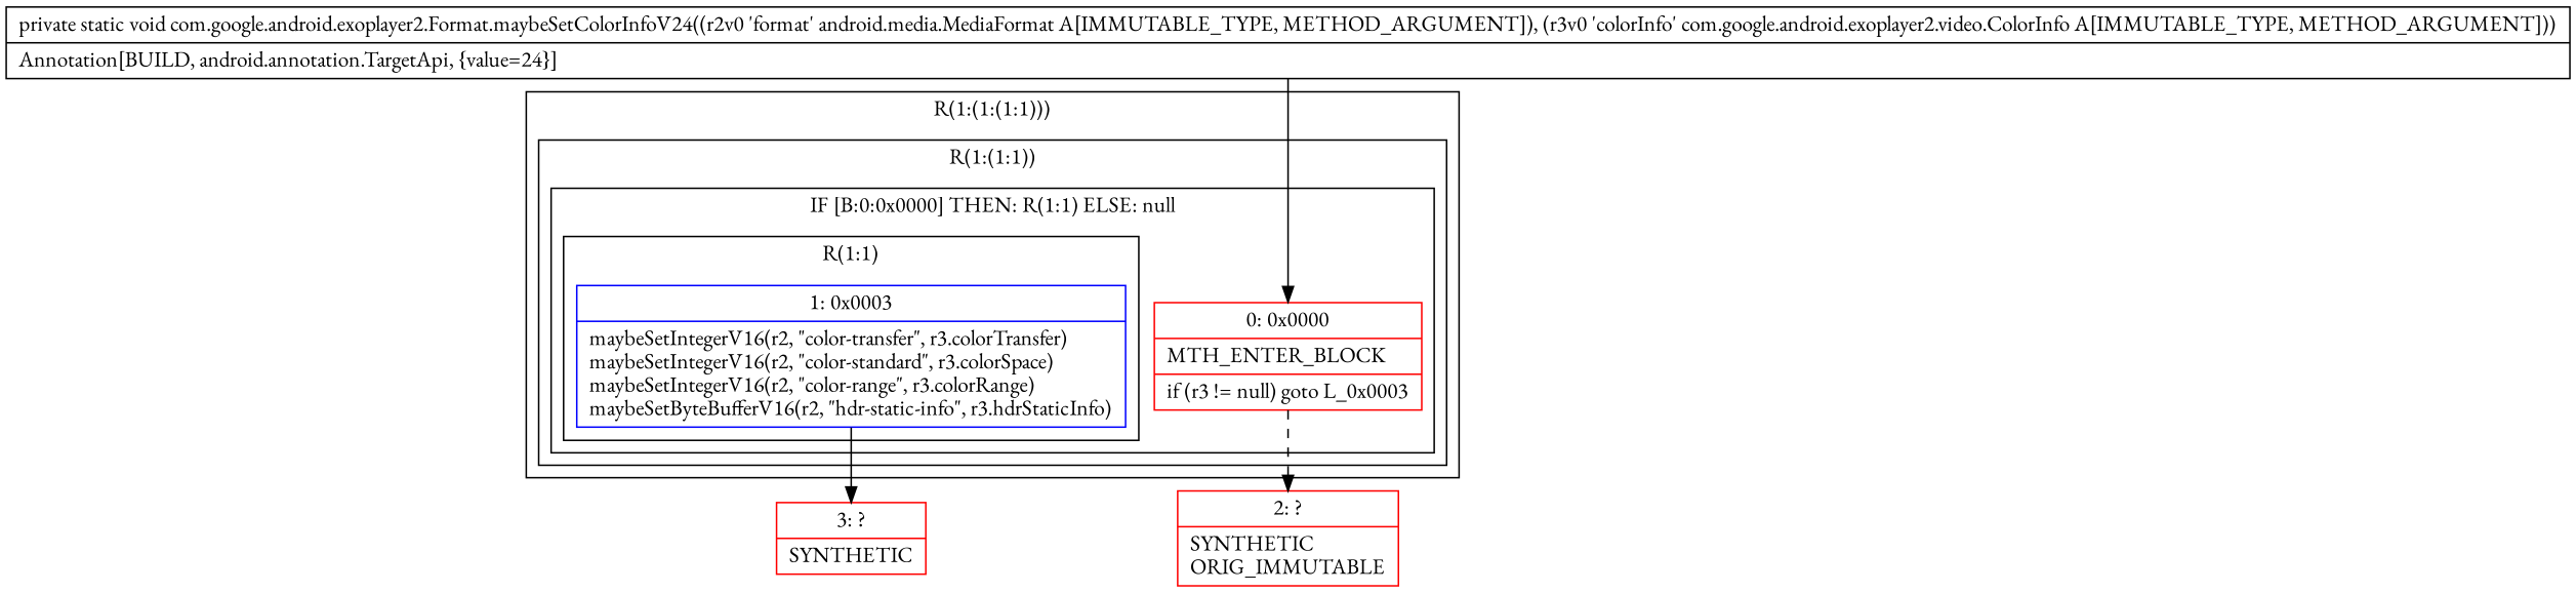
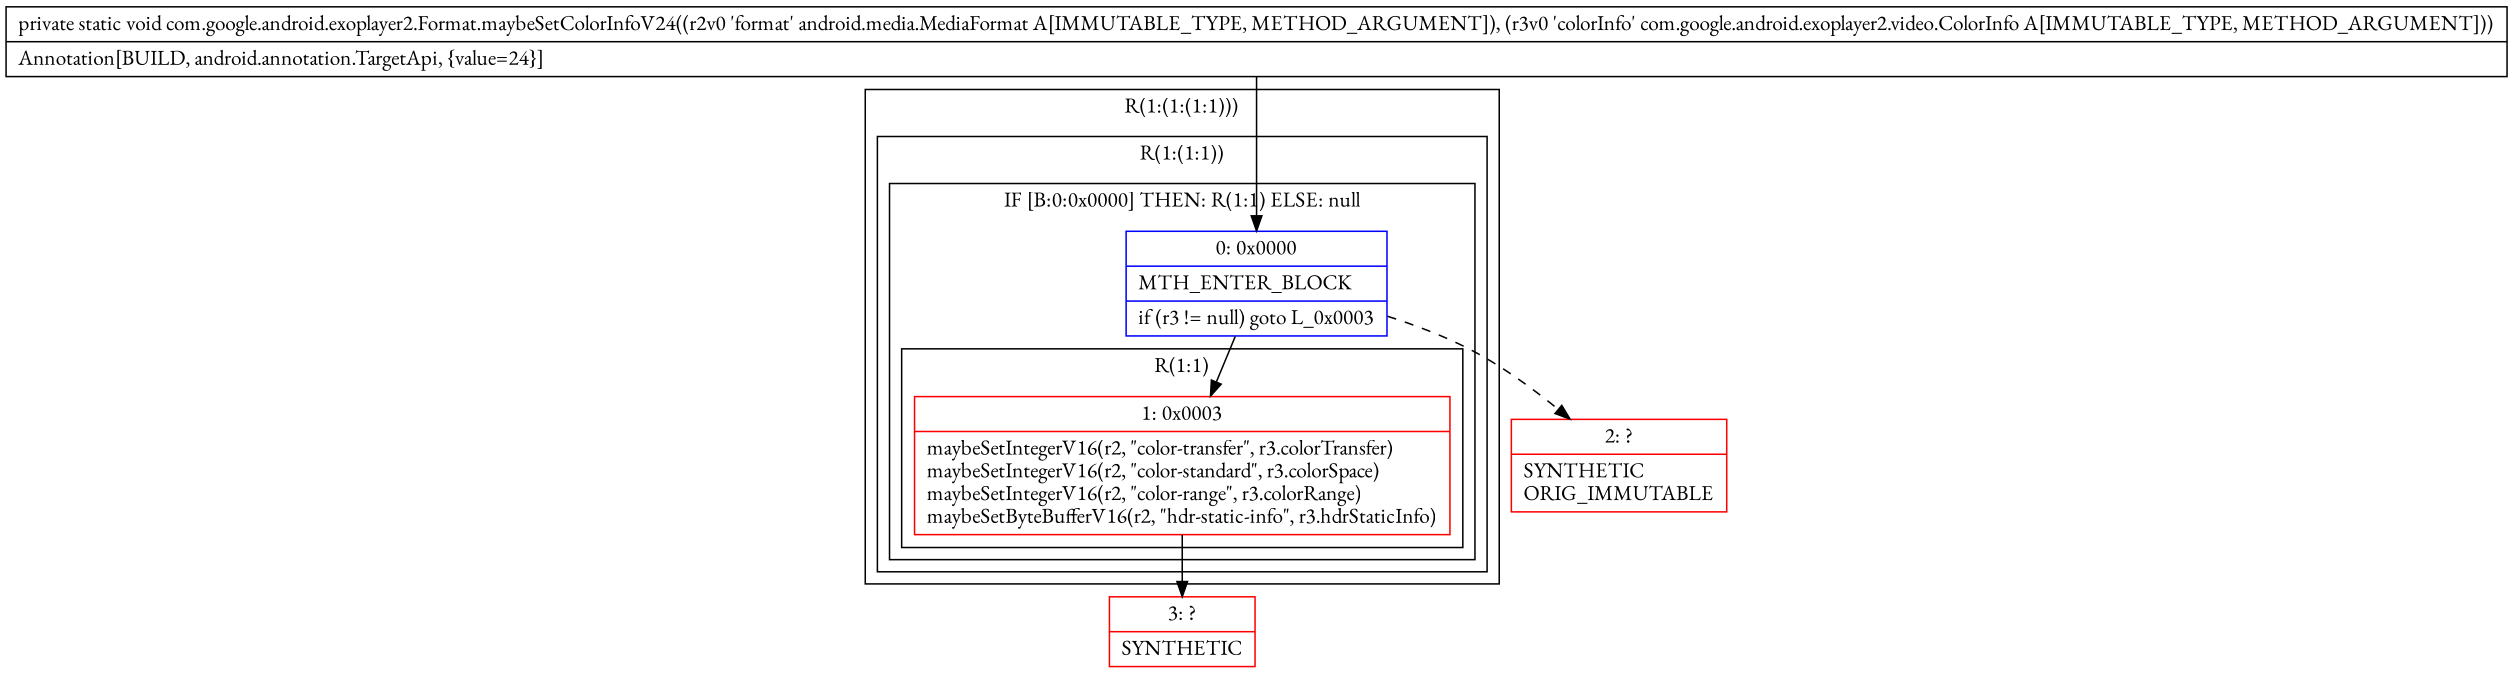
  digraph {
    fontname="EB Garamond"
    node [color=blue fontname="EB Garamond" shape=record]
    edge [fontname="EB Garamond"]
-   n1 [label="{1\:\ 0x0003|maybeSetIntegerV16(r2, \"color\-transfer\", r3.colorTransfer)\lmaybeSetIntegerV16(r2, \"color\-standard\", r3.colorSpace)\lmaybeSetIntegerV16(r2, \"color\-range\", r3.colorRange)\lmaybeSetByteBufferV16(r2, \"hdr\-static\-info\", r3.hdrStaticInfo)\l}"]
-   n2 [color=red label="{0\:\ 0x0000|MTH_ENTER_BLOCK\l|if (r3 != null) goto L_0x0003\l}"]
+   n1 [color=red label="{1\:\ 0x0003|maybeSetIntegerV16(r2, \"color\-transfer\", r3.colorTransfer)\lmaybeSetIntegerV16(r2, \"color\-standard\", r3.colorSpace)\lmaybeSetIntegerV16(r2, \"color\-range\", r3.colorRange)\lmaybeSetByteBufferV16(r2, \"hdr\-static\-info\", r3.hdrStaticInfo)\l}"]
+   n2 [label="{0\:\ 0x0000|MTH_ENTER_BLOCK\l|if (r3 != null) goto L_0x0003\l}"]
    n3 [color=red label="{3\:\ ?|SYNTHETIC\l}"]
    n4 [color=red label="{2\:\ ?|SYNTHETIC\lORIG_IMMUTABLE\l}"]
    n5 [label="{private static void com.google.android.exoplayer2.Format.maybeSetColorInfoV24((r2v0 'format' android.media.MediaFormat A[IMMUTABLE_TYPE, METHOD_ARGUMENT]), (r3v0 'colorInfo' com.google.android.exoplayer2.video.ColorInfo A[IMMUTABLE_TYPE, METHOD_ARGUMENT]))  | Annotation[BUILD, android.annotation.TargetApi, \{value=24\}]\l}" color=""]
    subgraph cluster_1 {
      label="R(1:(1:(1:1)))"
      subgraph cluster_2 {
        label="R(1:(1:1))"
        subgraph cluster_3 {
          label="IF [B:0:0x0000] THEN: R(1:1) ELSE: null"
          n2
          subgraph cluster_4 {
            label="R(1:1)"
            n1
          }
        }
      }
    }
    n1 -> n3
+   n2 -> n1
    n2 -> n4 [style=dashed]
    n5 -> n2
  }
